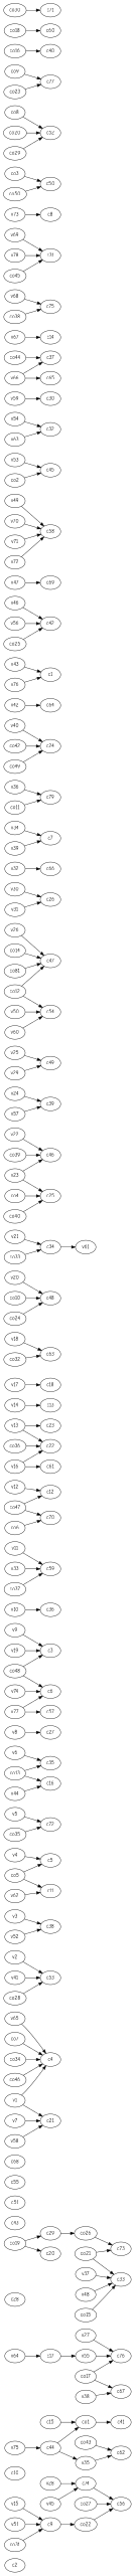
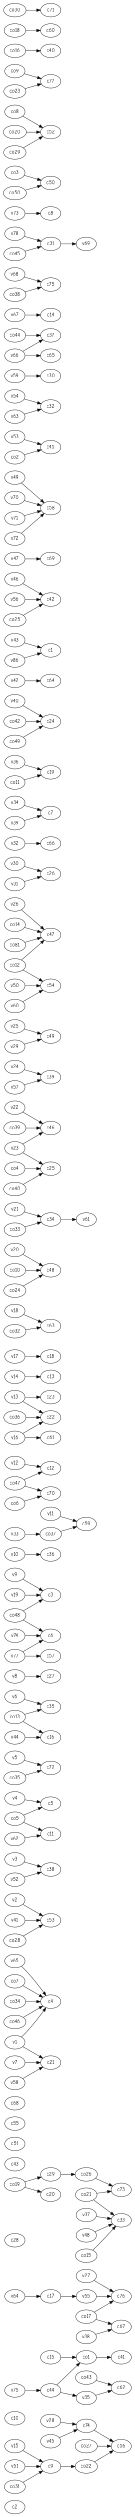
  strict digraph {
    fontname="Comic Neue"
    rankdir=LR
    node [fontname="Comic Neue"]
    edge [fontname="Comic Neue" weight=1]
    c2
    c9
    co22
    c56
    c10
    c15
    co1
    c41
    c17
    v55
    c76
    c28
    c29
    co26
    c73
    c43
    c44
    v35
    c62
    c51
    c55
    c68
    v1
    c4
    c21
    v2
    c53
    v3
    c38
    v4
    c5
    v5
    c72
    v6
    c35
    v7
    v8
    c27
    v9
    c3
    v10
    c36
    v11
    c59
    v12
    c12
    v13
    c22
    c23
    v14
    c13
    v15
    v16
    c61
    v17
    c18
    v18
    c63
    v19
    v20
    c48
    v21
    c34
    v61
    v22
    c46
    v23
    c25
    v24
    c39
    v25
    c49
    v26
    c47
    v27
    v28
    c74
    v29
    v30
    c26
    v31
    v32
    c66
    v33
    v34
    c7
    v36
-   c19 [label=c79]
+   c19
    v37
    c33
    v38
    c67
    v39
    v40
    c24
    v41
    v42
    c64
    v43
    c1
    v44
    c16
    v45
    v46
    c42
    v47
    c69
    v48
    v49
    c58
    v50
    c54
    v51
    v52
    v53
    c45
    v54
    c32
    v56
    v57
    v58
    v59
    c30
    v60
    v62
    c11
    v63
    v64
    v65
    v66
    c37
    c65
    v67
    c14
    v68
    c75
    v69
    c31
    v70
    v71
    v72
    v73
    c8
    v74
    c6
    v75
-   v76
+   v76 [label=v86]
    v77
    c57
    v78
    co2
    co3
    c50
    co4
    co5
    co6
    c70
    co7
    co8
    c52
    co9
    c77
    co10
    co11
    co12
    co13
    co14
    co15
    co16
    c40
    co17
    co18
    c60
    co19
    c20
    co20
    co21
    co23
    co24
    co25
    co27
    co28
    co29
    co30
    c71
    co31
    co32
    co33
    co34
    co35
    co36
    co37
    co38
    co39
    co40
    n196 [label=co81]
    co42
    co43
    co44
    co45
    co46
    co47
    co48
    co49
    co50
    c9 -> co22
    co22 -> c56
    c15 -> co1
    co1 -> c41
    c17 -> v55
    v55 -> c76
    c29 -> co26
    co26 -> c73
    c44 -> co1
    c44 -> v35
    v35 -> c62
    v1 -> c4
    v1 -> c21
    v2 -> c53
    v3 -> c38
    v4 -> c5
    v5 -> c72
    v6 -> c35
    v7 -> c21
    v8 -> c27
    v9 -> c3
    v10 -> c36
    v11 -> c59
    v12 -> c12
    v13 -> c22
    v13 -> c23
    v14 -> c13
    v15 -> c9
    v16 -> c22
    v16 -> c61
    v17 -> c18
    v18 -> c63
    v19 -> c3
    v20 -> c48
    v21 -> c34
    c34 -> v61
    v22 -> c46
    v23 -> c46
    v23 -> c25
    v24 -> c39
    v25 -> c49
    v26 -> c47
    v27 -> c76
    v28 -> c74
    c74 -> c56
    v29 -> c49
    v30 -> c26
    v31 -> c26
    v32 -> c66
-   v33 -> c59
+   v33 -> co37
    v34 -> c7
    v36 -> c19
    v37 -> c33
    v38 -> c67
    v39 -> c7
    v40 -> c24
    v41 -> c53
    v42 -> c64
    v43 -> c1
    v44 -> c16
    v45 -> c74
    v46 -> c42
    v47 -> c69
    v48 -> c33
    v49 -> c58
    v50 -> c54
    v51 -> c9
    v52 -> c38
    v53 -> c45
    v54 -> c32
    v56 -> c42
    v57 -> c39
    v58 -> c21
    v59 -> c30
    v60 -> c54
    v62 -> c11
    v63 -> c32
    v64 -> c17
    v65 -> c4
    v66 -> c37
    v66 -> c65
    v67 -> c14
    v68 -> c75
-   v69 -> c31
+   c31 -> v69
    v70 -> c58
    v71 -> c58
    v72 -> c58
    v73 -> c8
    v74 -> c6
    v75 -> c44
    v76 -> c1
    v77 -> c6
    v77 -> c57
    v78 -> c31
    co2 -> c45
    co3 -> c50
    co4 -> c25
    co5 -> c5
    co5 -> c11
    co6 -> c70
    co7 -> c4
    co8 -> c52
    co9 -> c77
    co10 -> c48
    co11 -> c19
    co12 -> c47
    co12 -> c54
    co13 -> c35
    co13 -> c16
    co14 -> c47
    co15 -> c33
    co16 -> c40
    co17 -> c76
    co17 -> c67
    co18 -> c60
    co19 -> c29
    co19 -> c20
    co20 -> c52
    co21 -> c73
    co21 -> c33
    co23 -> c77
    co24 -> c48
    co25 -> c42
    co27 -> c56
    co28 -> c53
    co29 -> c52
    co30 -> c71
    co31 -> c9
    co32 -> c63
    co33 -> c34
    co34 -> c4
    co35 -> c72
    co36 -> c22
    co37 -> c59
    co38 -> c75
    co39 -> c46
    co40 -> c25
    n196 -> c47
    co42 -> c24
    co43 -> c62
    co44 -> c37
    co45 -> c31
    co46 -> c4
    co47 -> c12
    co47 -> c70
    co48 -> c3
    co48 -> c6
    co49 -> c24
    co50 -> c50
  }
